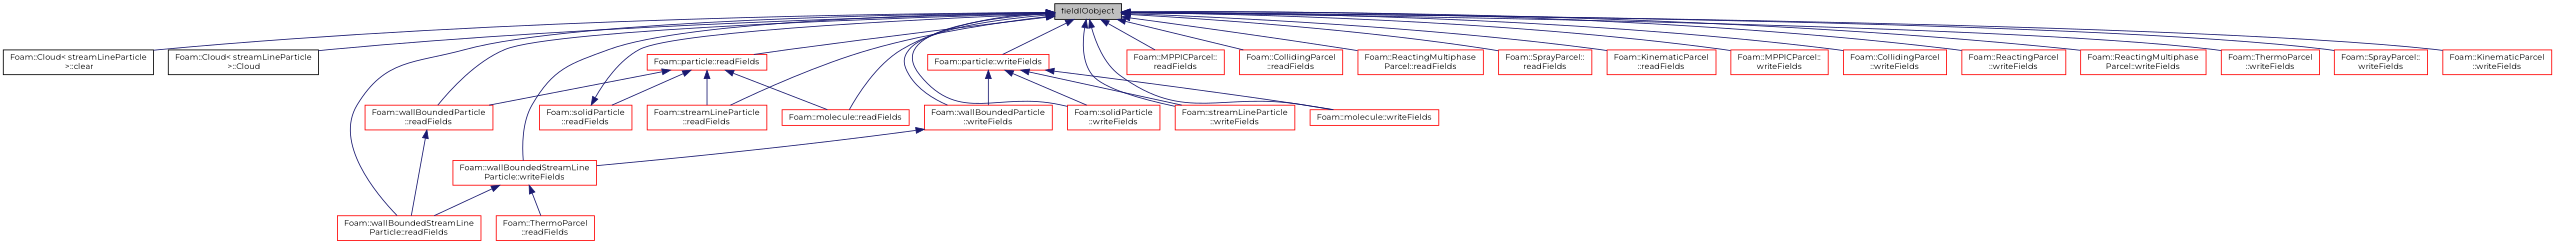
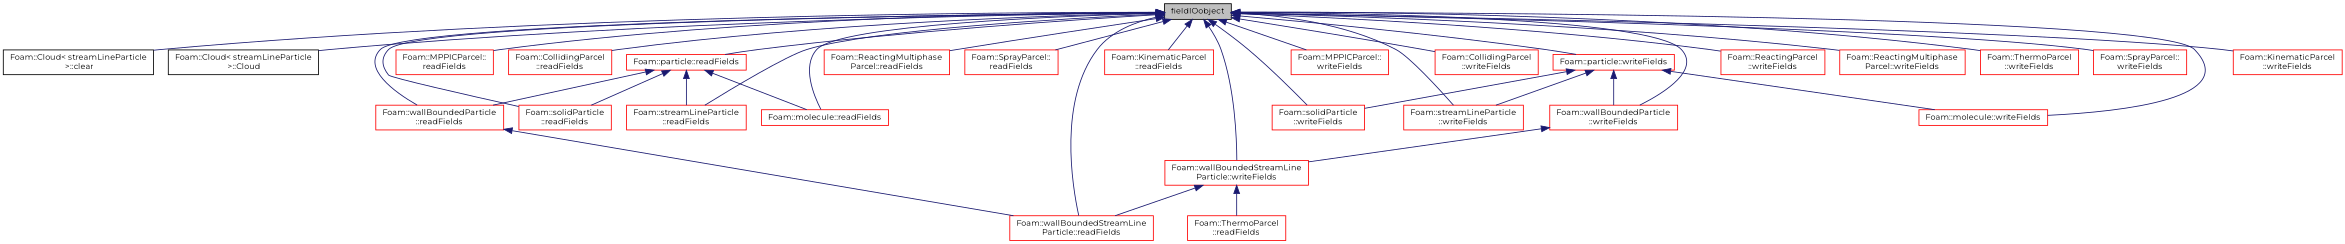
  digraph {
    fontname=Montserrat
    rankdir=TB
    node [color=red fontname=Montserrat fontsize=10 shape=record]
    edge [color=midnightblue dir=back fontname=Montserrat fontsize=10 labelfontname=Helvetica labelfontsize=10 style=solid]
    n1 [color=black fillcolor=grey75 fontcolor=black height=0.2 label=fieldIOobject style=filled width=0.4]
    n2 [color=black height=0.2 label="Foam::Cloud\< streamLineParticle\l \>::clear" width=0.4]
    n3 [color=black height=0.2 label="Foam::Cloud\< streamLineParticle\l \>::Cloud" width=0.4]
    n4 [height=0.2 label="Foam::wallBoundedStreamLine\lParticle::readFields" width=0.4]
    n5 [height=0.2 label="Foam::solidParticle\l::readFields" width=0.4]
    n6 [height=0.2 label="Foam::MPPICParcel::\lreadFields" width=0.4]
    n7 [height=0.2 label="Foam::CollidingParcel\l::readFields" width=0.4]
    n8 [height=0.2 label="Foam::streamLineParticle\l::readFields" width=0.4]
    n9 [height=0.2 label="Foam::wallBoundedParticle\l::readFields" width=0.4]
    n10 [height=0.2 label="Foam::molecule::readFields" width=0.4]
    n11 [height=0.2 label="Foam::ReactingMultiphase\lParcel::readFields" width=0.4]
    n12 [height=0.2 label="Foam::SprayParcel::\lreadFields" width=0.4]
    n13 [height=0.2 label="Foam::particle::readFields" width=0.4]
    n14 [height=0.2 label="Foam::KinematicParcel\l::readFields" width=0.4]
    n15 [height=0.2 label="Foam::wallBoundedStreamLine\lParticle::writeFields" width=0.4]
    n16 [height=0.2 label="Foam::solidParticle\l::writeFields" width=0.4]
    n17 [height=0.2 label="Foam::MPPICParcel::\lwriteFields" width=0.4]
    n18 [height=0.2 label="Foam::streamLineParticle\l::writeFields" width=0.4]
    n19 [height=0.2 label="Foam::CollidingParcel\l::writeFields" width=0.4]
    n20 [height=0.2 label="Foam::wallBoundedParticle\l::writeFields" width=0.4]
    n21 [height=0.2 label="Foam::molecule::writeFields" width=0.4]
    n22 [height=0.2 label="Foam::ReactingParcel\l::writeFields" width=0.4]
    n23 [height=0.2 label="Foam::ReactingMultiphase\lParcel::writeFields" width=0.4]
    n24 [height=0.2 label="Foam::ThermoParcel\l::writeFields" width=0.4]
    n25 [height=0.2 label="Foam::SprayParcel::\lwriteFields" width=0.4]
    n26 [height=0.2 label="Foam::particle::writeFields" width=0.4]
    n27 [height=0.2 label="Foam::KinematicParcel\l::writeFields" width=0.4]
    n28 [height=0.2 label="Foam::ThermoParcel\l::readFields" width=0.4]
    n1 -> n2
    n1 -> n3
    n1 -> n4
-   n5 -> n1
+   n1 -> n5
    n1 -> n6
    n1 -> n7
    n1 -> n8
    n1 -> n9
    n1 -> n10
    n1 -> n11
    n1 -> n12
    n1 -> n13
    n1 -> n14
    n1 -> n15
    n1 -> n16
    n1 -> n17
    n1 -> n18
    n1 -> n19
    n1 -> n20
    n1 -> n21
    n1 -> n22
    n1 -> n23
    n1 -> n24
    n1 -> n25
    n1 -> n26
    n1 -> n27
    n9 -> n4
    n13 -> n5
    n13 -> n8
    n13 -> n9
    n13 -> n10
    n15 -> n4
    n15 -> n28
    n20 -> n15
    n26 -> n16
    n26 -> n18
    n26 -> n20
    n26 -> n21
  }
